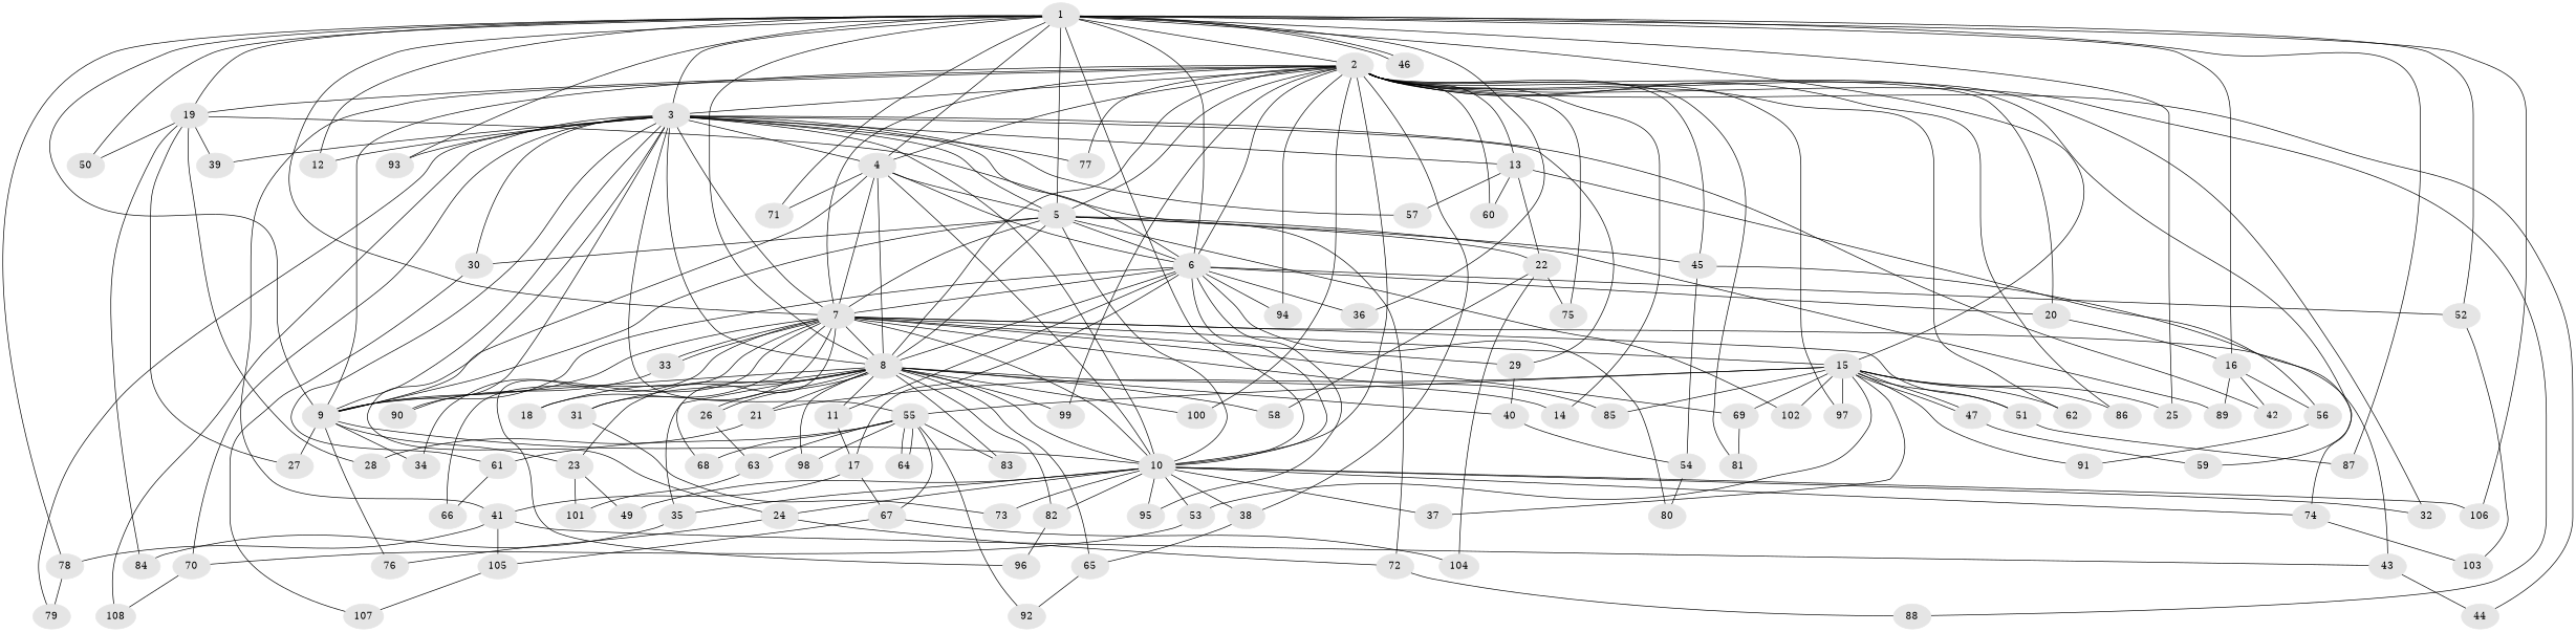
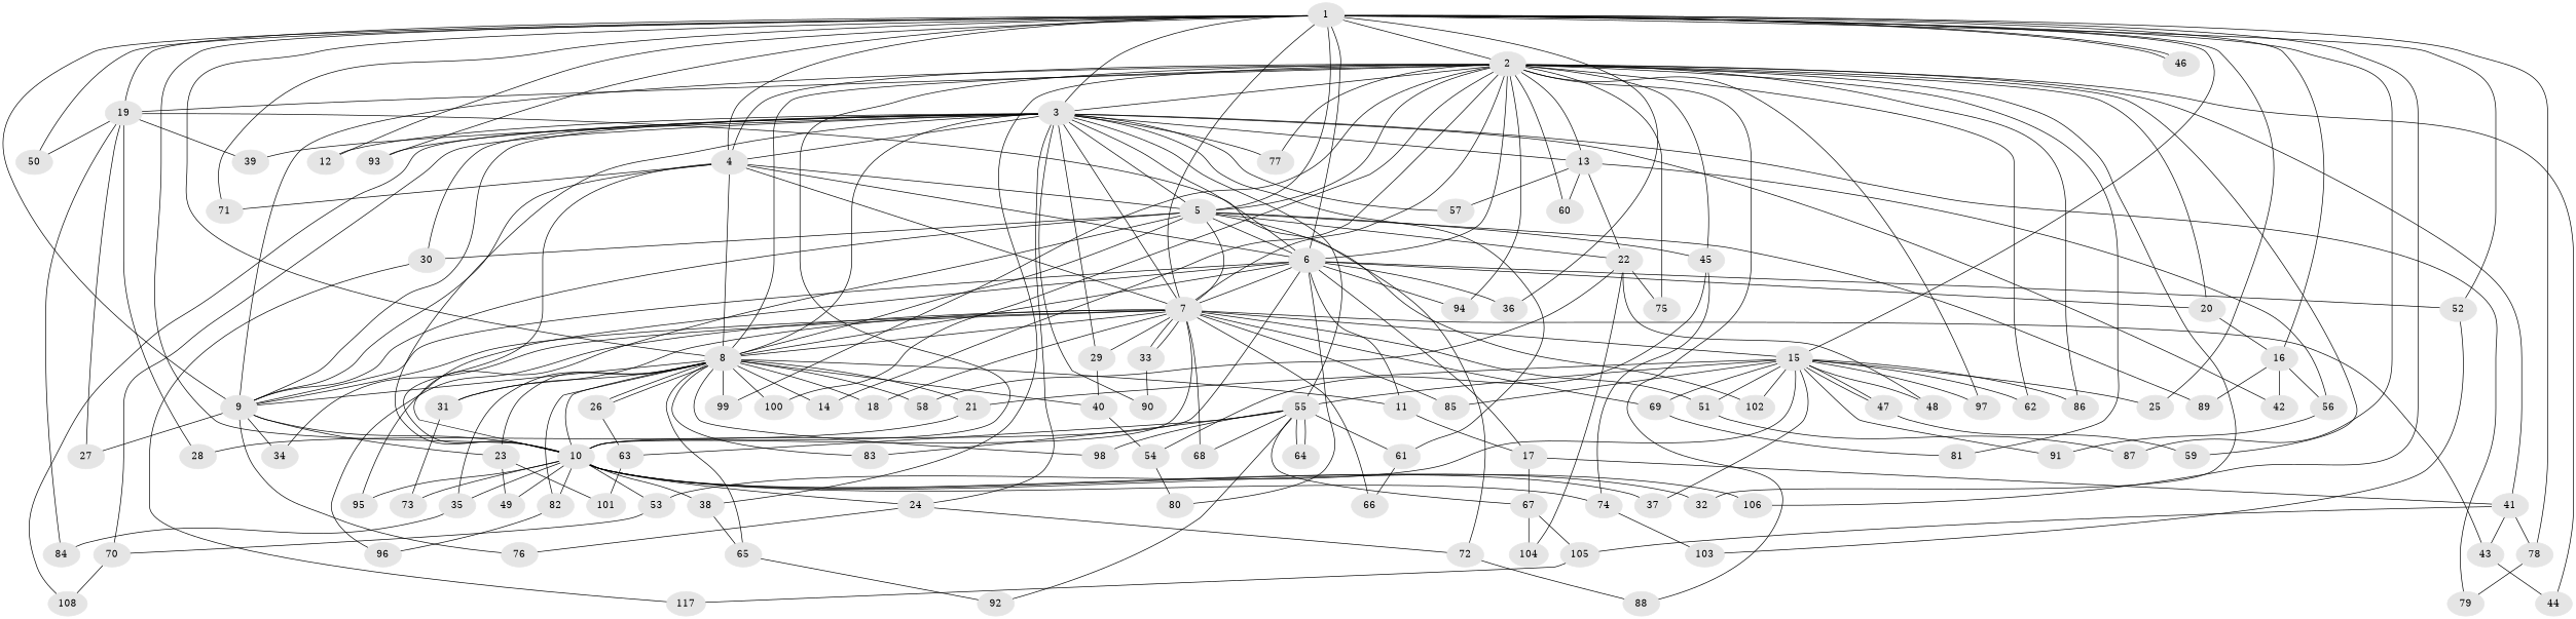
  graph {
    node [color=gray90 style=filled]
    1
    2
    3
    4
    5
    6
    7
    8
    9
    10
    12
    15
    16
    19
    25
    36
    46
    50
    52
    71
    78
    87
    93
    106
    13
    14
    20
    32
    38
    41
    44
    45
    59
    60
    62
    75
    77
    81
    86
    88
    94
    97
    99
    100
    24
    29
    30
    39
    42
    55
    57
    61
    70
    79
    90
    108
    22
    89
    102
    11
    17
    80
    95
    18
    31
    33
    34
    43
    51
    66
    68
    69
    85
    96
    21
    23
    26
    35
    40
    58
    65
    82
    83
    98
    27
    76
    37
    49
    53
    73
    74
    47
+   48
    91
    56
    28
    72
    84
    103
    105
    54
-   107
+   107 [label=117]
    67
    63
    64
    92
    104
    101
    1 -- 2
    1 -- 3
    1 -- 4
    1 -- 5
    1 -- 6
    1 -- 7
    1 -- 8
    1 -- 9
    1 -- 10
    1 -- 12
    1 -- 15
    1 -- 16
    1 -- 19
    1 -- 25
    1 -- 36
    1 -- 46
    1 -- 46
    1 -- 50
    1 -- 52
    1 -- 71
    1 -- 78
    1 -- 87
    1 -- 93
    1 -- 106
    2 -- 3
    2 -- 4
    2 -- 5
    2 -- 6
    2 -- 7
    2 -- 8
    2 -- 9
    2 -- 10
    2 -- 19
    2 -- 13
    2 -- 14
    2 -- 20
    2 -- 32
    2 -- 38
    2 -- 41
    2 -- 44
    2 -- 45
    2 -- 59
    2 -- 60
    2 -- 62
    2 -- 75
    2 -- 77
    2 -- 81
    2 -- 86
    2 -- 88
    2 -- 94
    2 -- 97
    2 -- 99
    2 -- 100
    3 -- 4
    3 -- 5
    3 -- 6
    3 -- 7
    3 -- 8
    3 -- 9
    3 -- 10
    3 -- 12
    3 -- 93
    3 -- 13
    3 -- 77
    3 -- 24
    3 -- 29
    3 -- 30
    3 -- 39
    3 -- 42
    3 -- 55
    3 -- 57
    3 -- 61
    3 -- 70
    3 -- 79
    3 -- 90
    3 -- 108
    4 -- 5
    4 -- 6
    4 -- 7
    4 -- 8
    4 -- 9
    4 -- 10
    4 -- 71
    5 -- 6
    5 -- 7
    5 -- 8
    5 -- 9
    5 -- 10
    5 -- 45
    5 -- 30
    5 -- 22
    5 -- 89
    5 -- 102
    6 -- 7
    6 -- 8
    6 -- 9
    6 -- 10
    6 -- 36
    6 -- 52
    6 -- 20
    6 -- 94
    6 -- 11
    6 -- 17
    6 -- 80
    6 -- 95
    7 -- 8
    7 -- 9
    7 -- 10
    7 -- 15
    7 -- 29
    7 -- 18
    7 -- 31
    7 -- 33
    7 -- 33
    7 -- 34
    7 -- 43
    7 -- 51
    7 -- 66
    7 -- 68
    7 -- 69
    7 -- 85
    7 -- 96
    8 -- 9
    8 -- 10
    8 -- 14
    8 -- 99
    8 -- 100
    8 -- 11
    8 -- 18
    8 -- 31
    8 -- 21
    8 -- 23
    8 -- 26
    8 -- 26
    8 -- 35
    8 -- 40
    8 -- 58
    8 -- 65
    8 -- 82
    8 -- 83
    8 -- 98
    9 -- 10
    9 -- 34
    9 -- 23
    9 -- 27
    9 -- 76
    10 -- 106
    10 -- 32
    10 -- 38
    10 -- 24
    10 -- 95
    10 -- 35
    10 -- 82
    10 -- 37
    10 -- 49
    10 -- 53
    10 -- 73
    10 -- 74
    15 -- 25
    15 -- 62
    15 -- 86
    15 -- 97
    15 -- 55
    15 -- 102
    15 -- 51
    15 -- 69
    15 -- 85
    15 -- 21
    15 -- 37
    15 -- 53
    15 -- 47
    15 -- 47
+   15 -- 48
    15 -- 91
    16 -- 42
    16 -- 89
    16 -- 56
    19 -- 50
    19 -- 39
    19 -- 27
    19 -- 28
    19 -- 72
    19 -- 84
    52 -- 103
    78 -- 79
    13 -- 60
    13 -- 57
    13 -- 22
    13 -- 56
    20 -- 16
    38 -- 65
    41 -- 78
    41 -- 43
    41 -- 105
    45 -- 74
    45 -- 54
    24 -- 76
    24 -- 72
    29 -- 40
    30 -- 107
    55 -- 61
    55 -- 68
    55 -- 83
    55 -- 98
    55 -- 67
    55 -- 63
    55 -- 64
    55 -- 64
    55 -- 92
    61 -- 66
    70 -- 108
    22 -- 75
    22 -- 58
+   22 -- 48
    22 -- 104
    11 -- 17
    17 -- 41
    17 -- 67
    31 -- 73
    33 -- 90
    43 -- 44
    51 -- 87
    69 -- 81
    21 -- 28
    23 -- 49
    23 -- 101
    26 -- 63
    35 -- 84
    40 -- 54
    65 -- 92
    82 -- 96
    53 -- 70
    74 -- 103
    47 -- 59
    56 -- 91
    72 -- 88
    105 -- 107
    54 -- 80
    67 -- 105
    67 -- 104
    63 -- 101
  }
